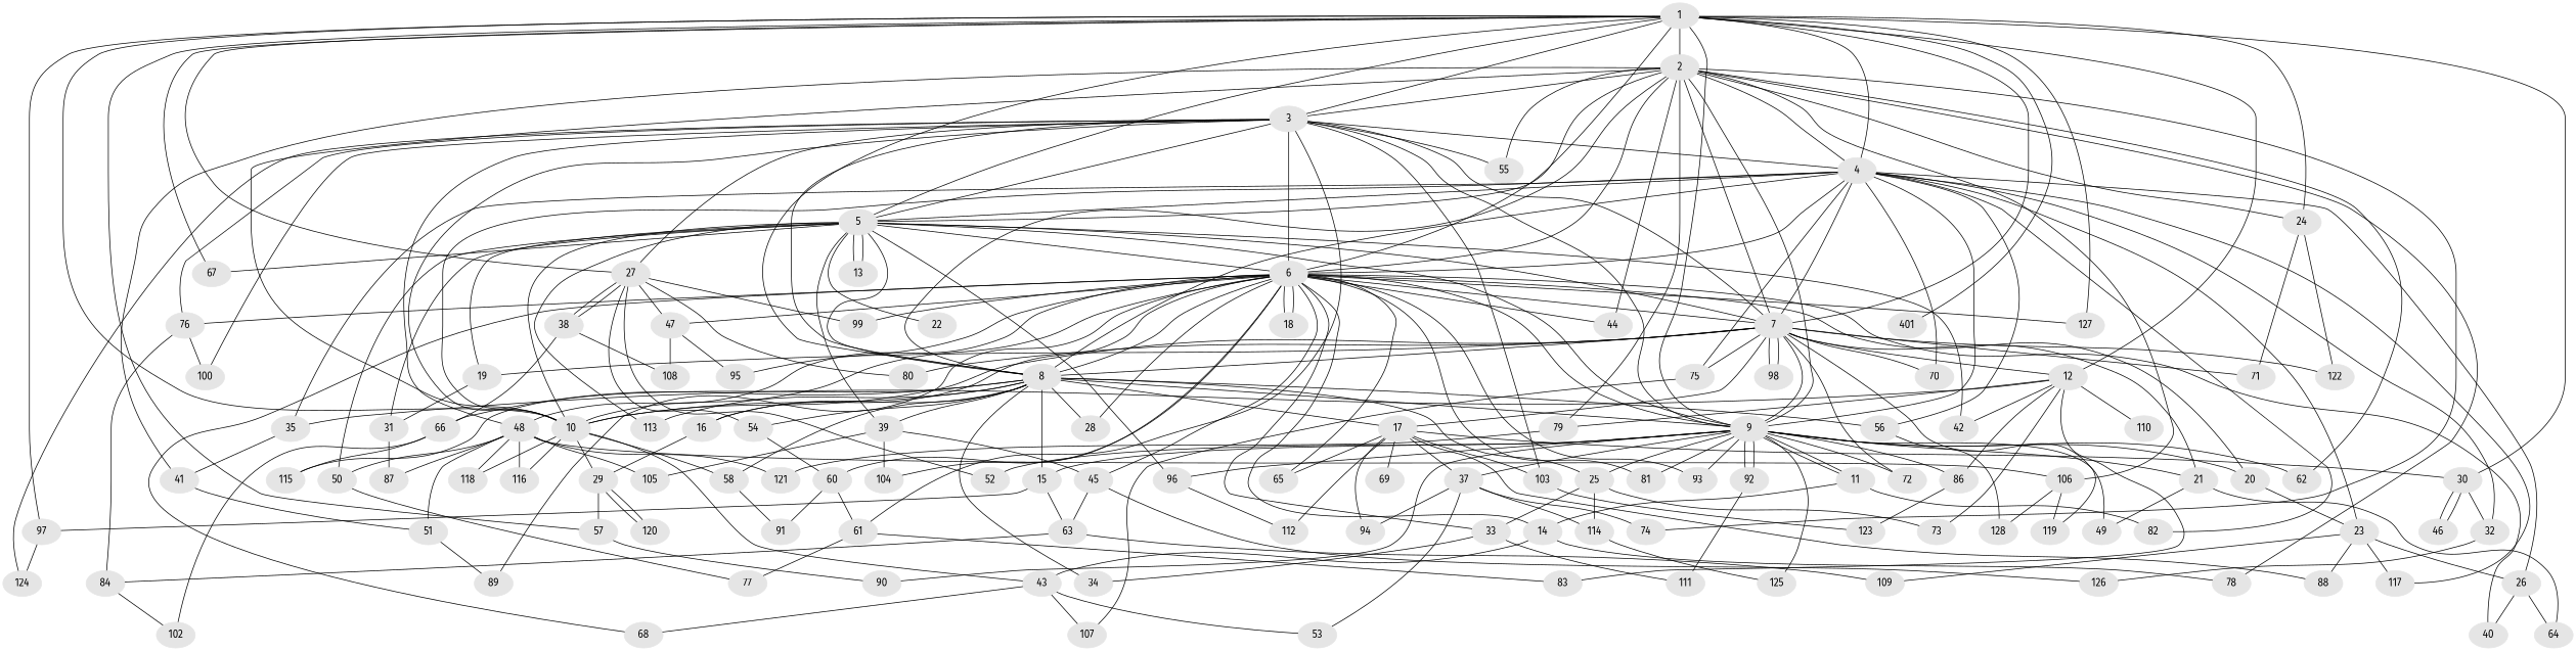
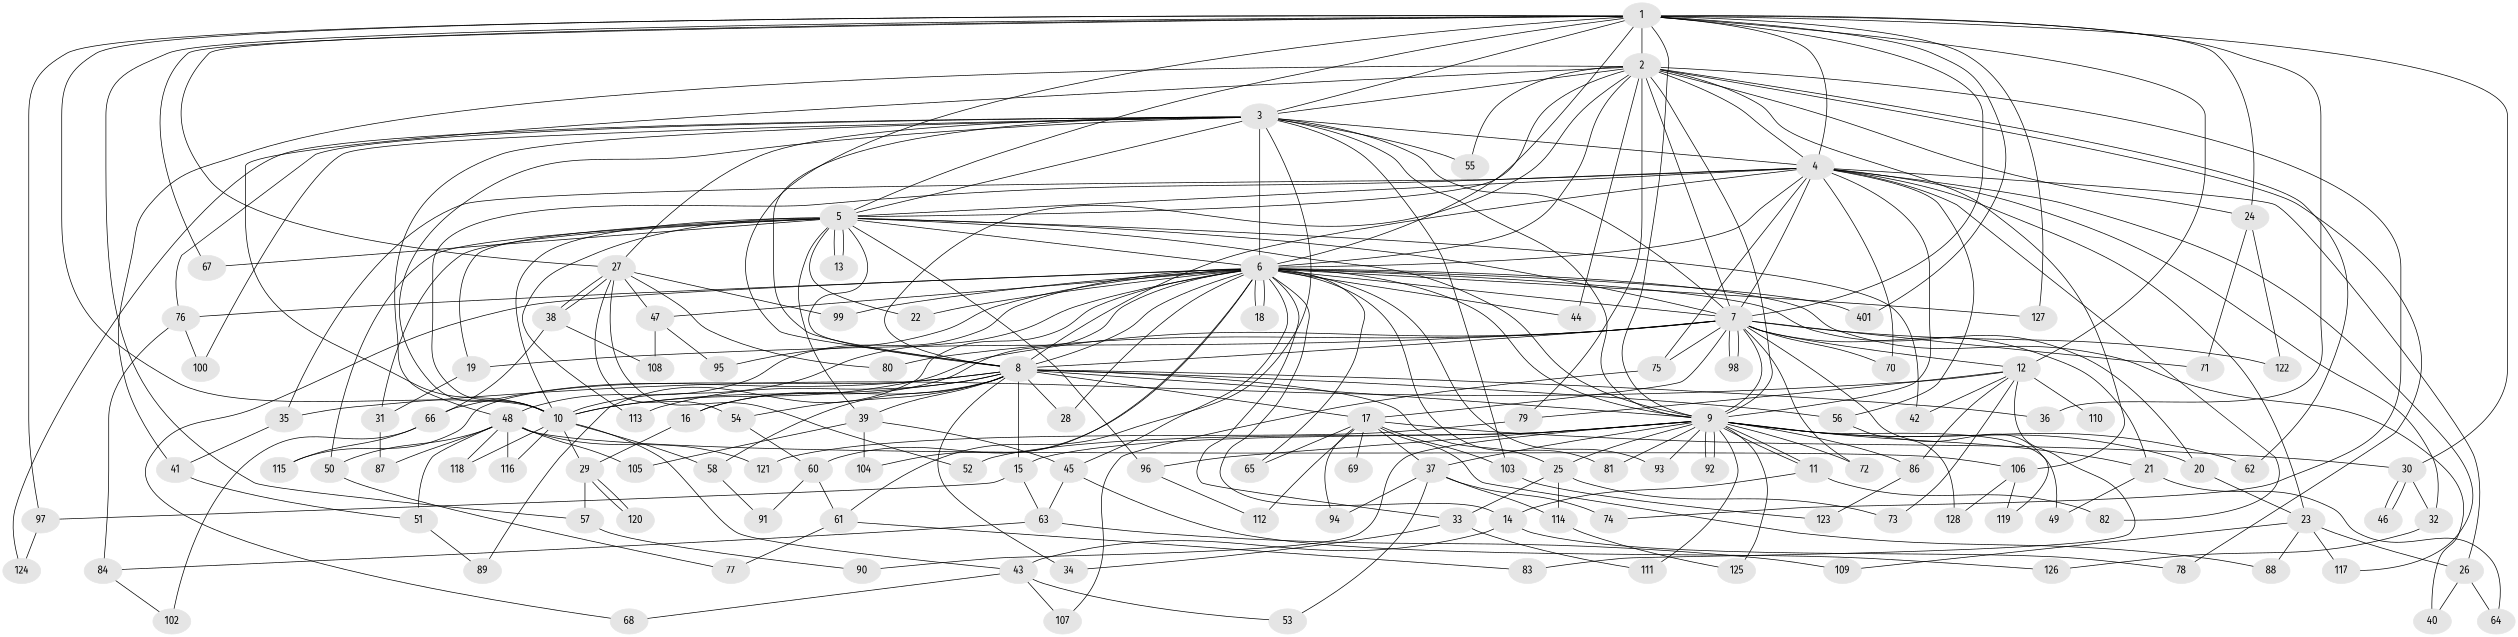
  graph {
    fontname="Fira Sans"
    node [color=gray90 fontname="Fira Sans" style=filled]
    edge [fontname="Fira Sans"]
    1
    2
    3
    4
    5
    6
    7
    8
    9
    10
    12
    24
    27
    30
+   36
    57
    67
    97
    n19 [label=401]
    127
    41
    44
    55
    62
    74
    78
    79
    106
    48
    61
    76
    100
    103
    124
    23
    26
    32
    35
    56
    70
    75
    82
    117
    13
    19
    22
    31
    39
    42
    50
    96
    113
    14
    16
    18
    20
    28
    33
    40
    45
    47
    60
    65
    68
    81
    89
    93
    95
    99
    104
    17
    21
    71
    72
    80
    98
    119
    122
    15
    25
    34
    54
    58
    66
    115
    11
    37
    49
    52
    86
    90
    92
    111
    125
    29
    43
    116
    118
    110
    73
    83
    38
    46
    51
    121
    128
    87
    105
    77
    84
    123
    88
    109
    64
    126
    107
    112
    63
    108
    91
    69
    94
    114
    102
    53
    120
    1 -- 2
    1 -- 3
    1 -- 4
    1 -- 5
    1 -- 6
    1 -- 7
    1 -- 8
    1 -- 9
    1 -- 10
    1 -- 12
    1 -- 24
    1 -- 27
    1 -- 30
+   1 -- 36
    1 -- 57
    1 -- 67
    1 -- 97
    1 -- n19
    1 -- 127
    2 -- 3
    2 -- 4
    2 -- 5
    2 -- 6
    2 -- 7
    2 -- 8
    2 -- 9
    2 -- 10
    2 -- 24
    2 -- 41
    2 -- 44
    2 -- 55
    2 -- 62
    2 -- 74
    2 -- 78
    2 -- 79
    2 -- 106
    3 -- 4
    3 -- 5
    3 -- 6
    3 -- 7
    3 -- 8
    3 -- 9
    3 -- 10
    3 -- 27
    3 -- 55
    3 -- 48
    3 -- 61
    3 -- 76
    3 -- 100
    3 -- 103
    3 -- 124
    4 -- 5
    4 -- 6
    4 -- 7
    4 -- 8
    4 -- 9
    4 -- 10
    4 -- 23
    4 -- 26
    4 -- 32
    4 -- 35
    4 -- 56
    4 -- 70
    4 -- 75
    4 -- 82
    4 -- 117
    5 -- 6
    5 -- 7
    5 -- 8
    5 -- 9
    5 -- 10
    5 -- 67
    5 -- 13
    5 -- 13
    5 -- 19
    5 -- 22
    5 -- 31
    5 -- 39
    5 -- 42
    5 -- 50
    5 -- 96
    5 -- 113
    6 -- 7
    6 -- 8
    6 -- 9
    6 -- 10
+   6 -- n19
    6 -- 127
    6 -- 44
    6 -- 48
    6 -- 76
+   6 -- 22
    6 -- 14
    6 -- 16
    6 -- 18
    6 -- 18
    6 -- 20
    6 -- 28
    6 -- 33
    6 -- 40
    6 -- 45
    6 -- 47
    6 -- 60
    6 -- 65
    6 -- 68
    6 -- 81
    6 -- 89
    6 -- 93
    6 -- 95
    6 -- 99
    6 -- 104
    7 -- 8
    7 -- 9
    7 -- 10
    7 -- 12
    7 -- 70
    7 -- 75
    7 -- 19
    7 -- 17
    7 -- 21
    7 -- 71
    7 -- 72
    7 -- 80
    7 -- 98
    7 -- 98
    7 -- 119
    7 -- 122
    8 -- 9
    8 -- 10
+   8 -- 36
    8 -- 56
    8 -- 39
    8 -- 113
    8 -- 16
    8 -- 28
    8 -- 17
    8 -- 15
    8 -- 25
    8 -- 34
    8 -- 54
    8 -- 58
    8 -- 66
    8 -- 115
    9 -- 62
    9 -- 96
    9 -- 20
    9 -- 81
    9 -- 93
    9 -- 21
    9 -- 72
    9 -- 15
    9 -- 25
    9 -- 11
    9 -- 11
    9 -- 37
    9 -- 49
    9 -- 52
    9 -- 86
    9 -- 90
    9 -- 92
    9 -- 92
-   92 -- 111
+   9 -- 111
    9 -- 125
    10 -- 58
    10 -- 29
    10 -- 43
    10 -- 116
    10 -- 118
    12 -- 79
    12 -- 35
    12 -- 42
    12 -- 86
    12 -- 110
    12 -- 73
    12 -- 83
    24 -- 71
    24 -- 122
    27 -- 47
    27 -- 99
    27 -- 80
    27 -- 54
    27 -- 52
    27 -- 38
    27 -- 38
    30 -- 32
    30 -- 46
    30 -- 46
    57 -- 90
    97 -- 124
    41 -- 51
    79 -- 121
    106 -- 119
    106 -- 128
    48 -- 106
    48 -- 50
    48 -- 116
    48 -- 118
    48 -- 51
    48 -- 121
    48 -- 87
    48 -- 105
    61 -- 83
    61 -- 77
    76 -- 100
    76 -- 84
    103 -- 123
    23 -- 26
    23 -- 117
    23 -- 88
    23 -- 109
    26 -- 40
    26 -- 64
    32 -- 126
    35 -- 41
    56 -- 128
    75 -- 107
    19 -- 31
    31 -- 87
    39 -- 45
    39 -- 104
    39 -- 105
    50 -- 77
    96 -- 112
    14 -- 78
    14 -- 43
    16 -- 29
    20 -- 23
    33 -- 34
    33 -- 111
    45 -- 126
    45 -- 63
    47 -- 95
    47 -- 108
    60 -- 61
    60 -- 91
    17 -- 30
    17 -- 103
    17 -- 65
    17 -- 37
    17 -- 88
    17 -- 112
    17 -- 69
    17 -- 94
    21 -- 49
    21 -- 64
    15 -- 97
    15 -- 63
    25 -- 33
    25 -- 73
    25 -- 114
    54 -- 60
    58 -- 91
    66 -- 115
    66 -- 102
    11 -- 82
    11 -- 14
    37 -- 74
    37 -- 94
    37 -- 114
    37 -- 53
    86 -- 123
    29 -- 57
    29 -- 120
    29 -- 120
    43 -- 68
    43 -- 107
    43 -- 53
    38 -- 66
    38 -- 108
    51 -- 89
    84 -- 102
    63 -- 84
    63 -- 109
    114 -- 125
  }
